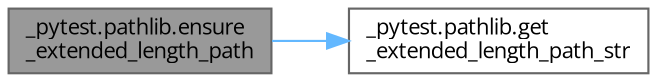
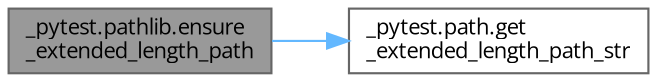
  digraph {
    rankdir=LR
    fontname="Open Sans"
    node [fontname="Open Sans" fontsize=10 shape=box style=filled]
    n1 [color=gray40 fillcolor=grey60 fontcolor=black height=0.2 label="_pytest.pathlib.ensure\l_extended_length_path" width=0.4]
-   n2 [color=grey40 fillcolor=white height=0.2 label="_pytest.pathlib.get\l_extended_length_path_str" width=0.4]
+   n2 [color=grey40 fillcolor=white height=0.2 label="_pytest.path.get\l_extended_length_path_str" width=0.4]
    n1 -> n2 [color=steelblue1 fontname="Open Sans" fontsize=10 labelfontname=Helvetica labelfontsize=10 style=solid]
  }
